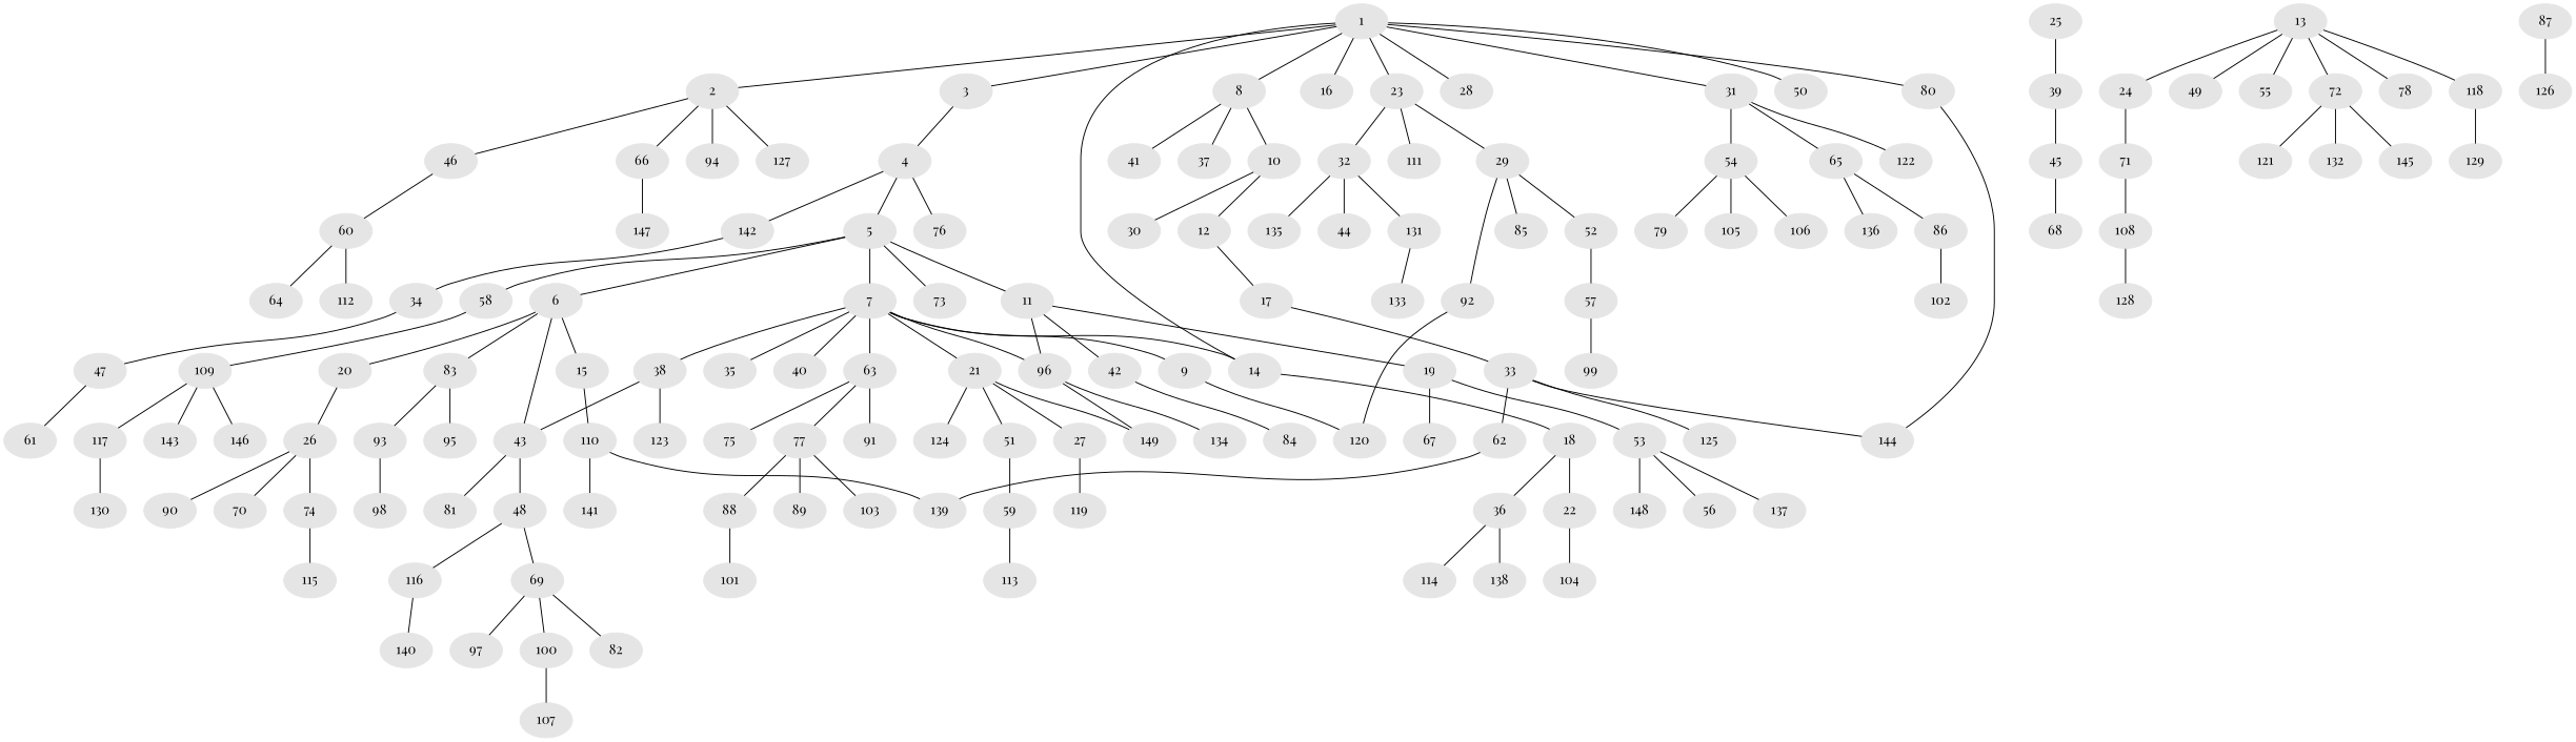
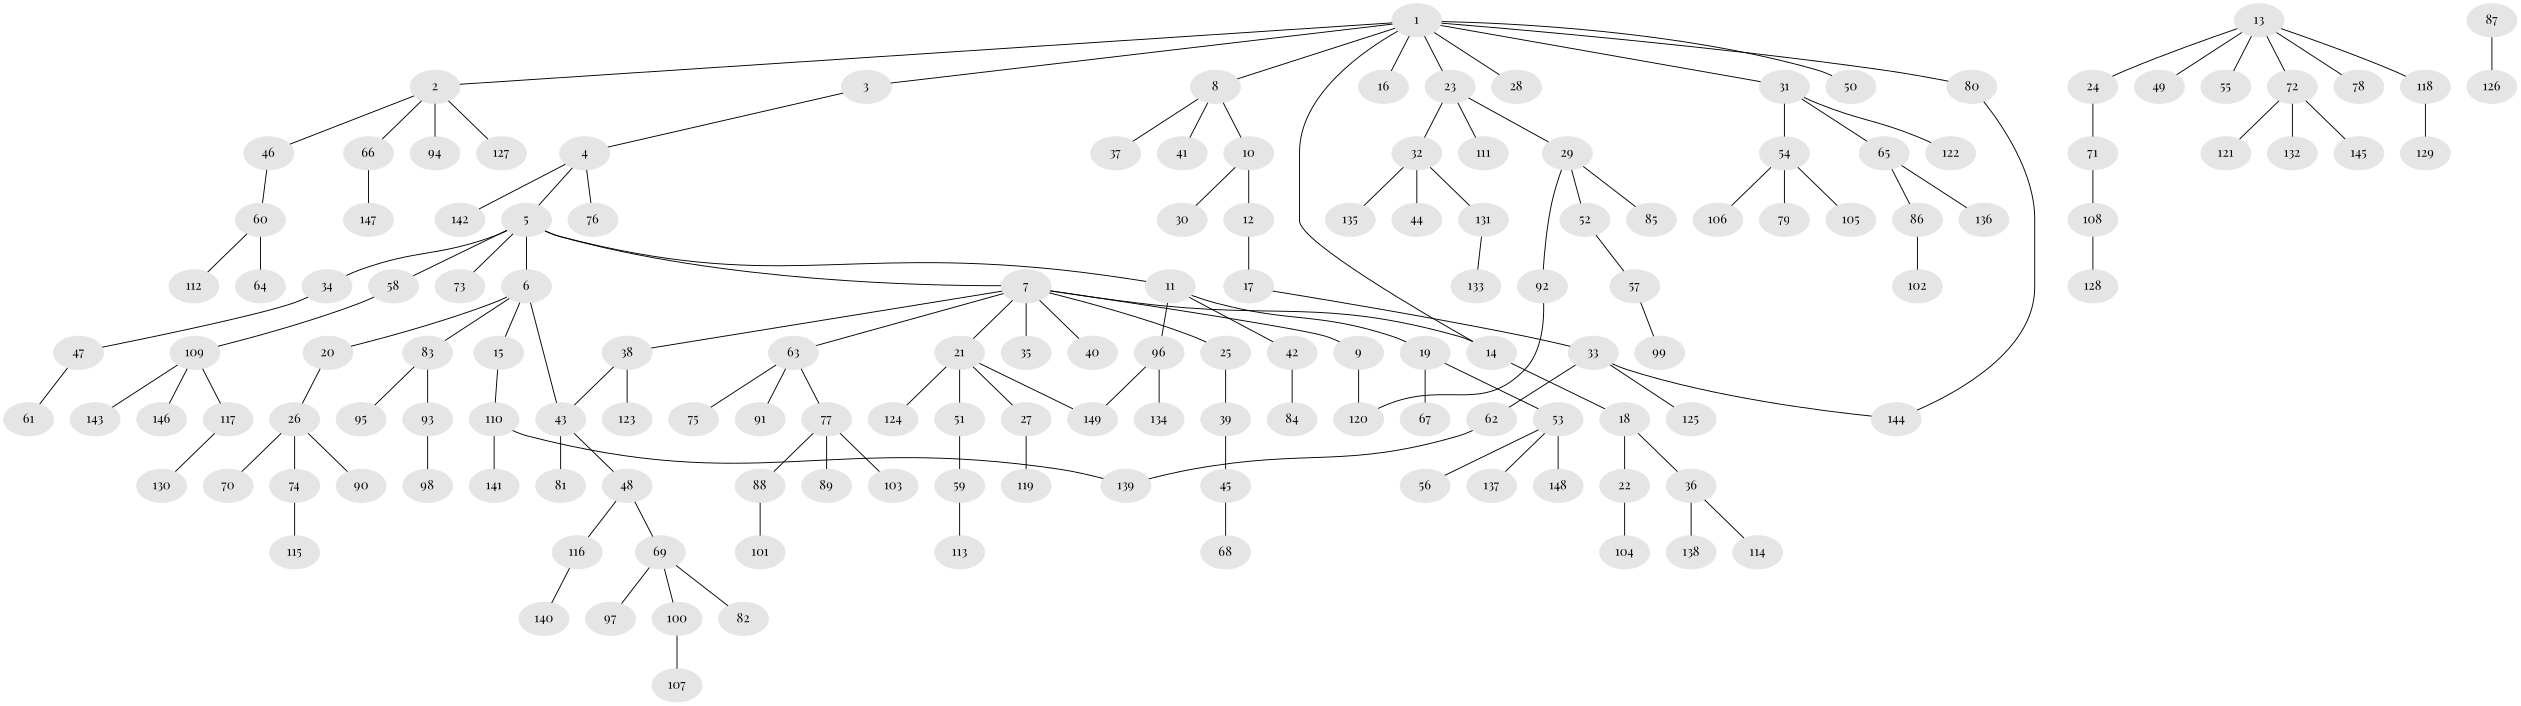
  graph {
    fontname="Playfair Display"
    node [color=gray90 fontname="Playfair Display" style=filled]
    edge [fontname="Playfair Display"]
    1
    2
    3
    8
    14
    16
    23
    28
    31
    50
    80
    46
    66
    94
    127
    4
    10
    37
    41
    18
    29
    32
    111
    122
    54
    65
    144
    60
    147
    5
    76
    142
    6
    7
    11
    34
    58
    73
    15
    20
    43
    83
    9
    21
    25
    35
    38
    40
    63
    19
    42
    96
    13
    24
    49
    55
    72
    78
    118
    47
    109
    110
    26
    48
    81
    93
    95
    120
    27
    51
    124
    149
    39
    123
    75
    77
    91
    12
    30
    17
    53
    67
    84
    134
    33
    71
    121
    132
    145
    129
    22
    36
    139
    141
    62
    125
    104
    114
    138
    56
    137
    148
    70
    74
    90
    119
    59
    52
    85
    92
    44
    131
    135
    108
    45
    115
    57
    79
    105
    106
    86
    136
    133
    61
    68
    69
    116
    64
    112
    82
    97
    100
    140
    113
    99
    117
    143
    146
    88
    89
    103
    102
    107
    128
    101
    87
    126
    98
    130
    1 -- 2
    1 -- 3
    1 -- 8
    1 -- 14
    1 -- 16
    1 -- 23
    1 -- 28
    1 -- 31
    1 -- 50
    1 -- 80
    2 -- 46
    2 -- 66
    2 -- 94
    2 -- 127
    3 -- 4
    8 -- 10
    8 -- 37
    8 -- 41
    14 -- 18
    23 -- 29
    23 -- 32
    23 -- 111
    31 -- 122
    31 -- 54
    31 -- 65
    80 -- 144
    46 -- 60
    66 -- 147
    4 -- 5
    4 -- 76
    4 -- 142
    10 -- 12
    10 -- 30
    18 -- 22
    18 -- 36
    29 -- 52
    29 -- 85
    29 -- 92
    32 -- 44
    32 -- 131
    32 -- 135
    54 -- 79
    54 -- 105
    54 -- 106
    65 -- 86
    65 -- 136
    60 -- 64
    60 -- 112
    5 -- 6
    5 -- 7
    5 -- 11
-   142 -- 34
+   5 -- 34
    5 -- 58
    5 -- 73
    6 -- 15
    6 -- 20
    6 -- 43
    6 -- 83
    7 -- 14
    7 -- 9
    7 -- 21
-   7 -- 96
+   7 -- 25
    7 -- 35
    7 -- 38
    7 -- 40
    7 -- 63
    11 -- 19
    11 -- 42
    11 -- 96
    34 -- 47
    58 -- 109
    15 -- 110
    20 -- 26
    43 -- 48
    43 -- 81
    83 -- 93
    83 -- 95
    9 -- 120
    21 -- 27
    21 -- 51
    21 -- 124
    21 -- 149
    25 -- 39
    38 -- 43
    38 -- 123
    63 -- 75
    63 -- 77
    63 -- 91
    19 -- 53
    19 -- 67
    42 -- 84
    96 -- 149
    96 -- 134
    13 -- 24
    13 -- 49
    13 -- 55
    13 -- 72
    13 -- 78
    13 -- 118
    24 -- 71
    72 -- 121
    72 -- 132
    72 -- 145
    118 -- 129
    47 -- 61
    109 -- 117
    109 -- 143
    109 -- 146
    110 -- 139
    110 -- 141
    26 -- 70
    26 -- 74
    26 -- 90
    48 -- 69
    48 -- 116
    93 -- 98
    27 -- 119
    51 -- 59
    39 -- 45
    77 -- 88
    77 -- 89
    77 -- 103
    12 -- 17
    17 -- 33
    53 -- 56
    53 -- 137
    53 -- 148
    33 -- 144
    33 -- 62
    33 -- 125
    71 -- 108
    22 -- 104
    36 -- 114
    36 -- 138
    62 -- 139
    74 -- 115
    59 -- 113
    52 -- 57
    92 -- 120
    131 -- 133
    108 -- 128
    45 -- 68
    57 -- 99
    86 -- 102
    69 -- 82
    69 -- 97
    69 -- 100
    116 -- 140
    100 -- 107
    117 -- 130
    88 -- 101
    87 -- 126
  }
